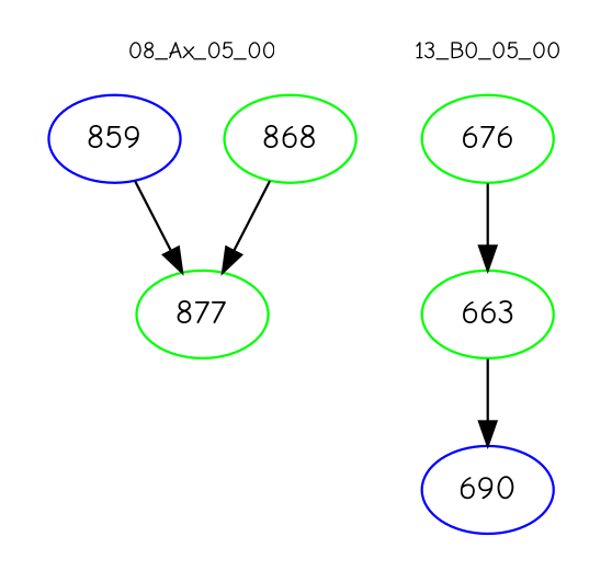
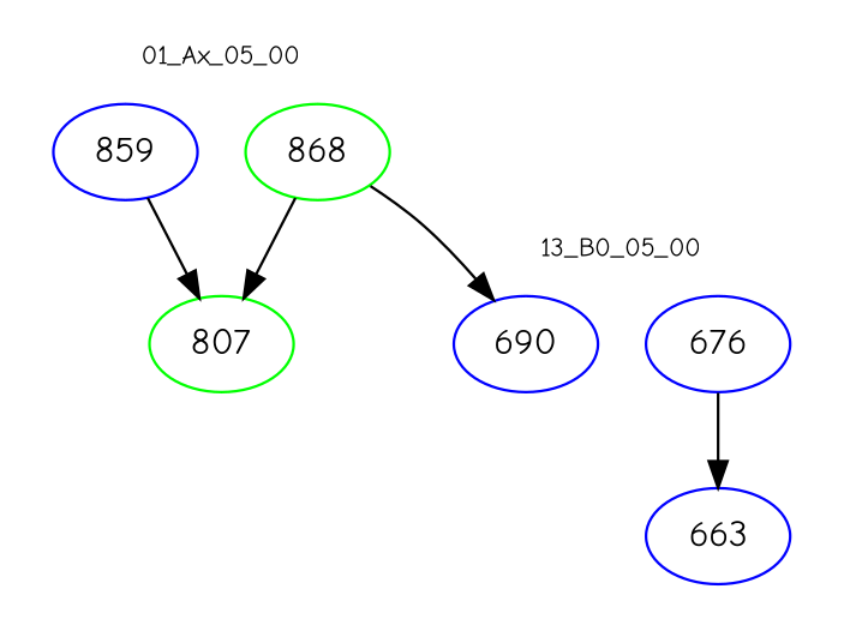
  digraph {
    fontname="Comic Neue"
    node [color=green fontname="Comic Neue"]
    edge [color=black fontname="Comic Neue"]
    n1 [label=868]
    n2 [color=blue label=859]
-   n3 [label=877]
-   n4 [label=676]
-   n5 [label=663]
+   n3 [label=807]
+   n4 [color=blue label=676]
+   n5 [color=blue label=663]
    n6 [color=blue label=690]
    subgraph cluster_1 {
      color=white
      fontsize=10
-     label="08_Ax_05_00"
+     label="01_Ax_05_00"
      n1
      n2
      n3
    }
    subgraph cluster_2 {
      color=white
      fontsize=10
      label="13_B0_05_00"
      n4
      n5
      n6
    }
    n1 -> n3
    n2 -> n3
    n4 -> n5
-   n5 -> n6
+   n1 -> n6
  }
